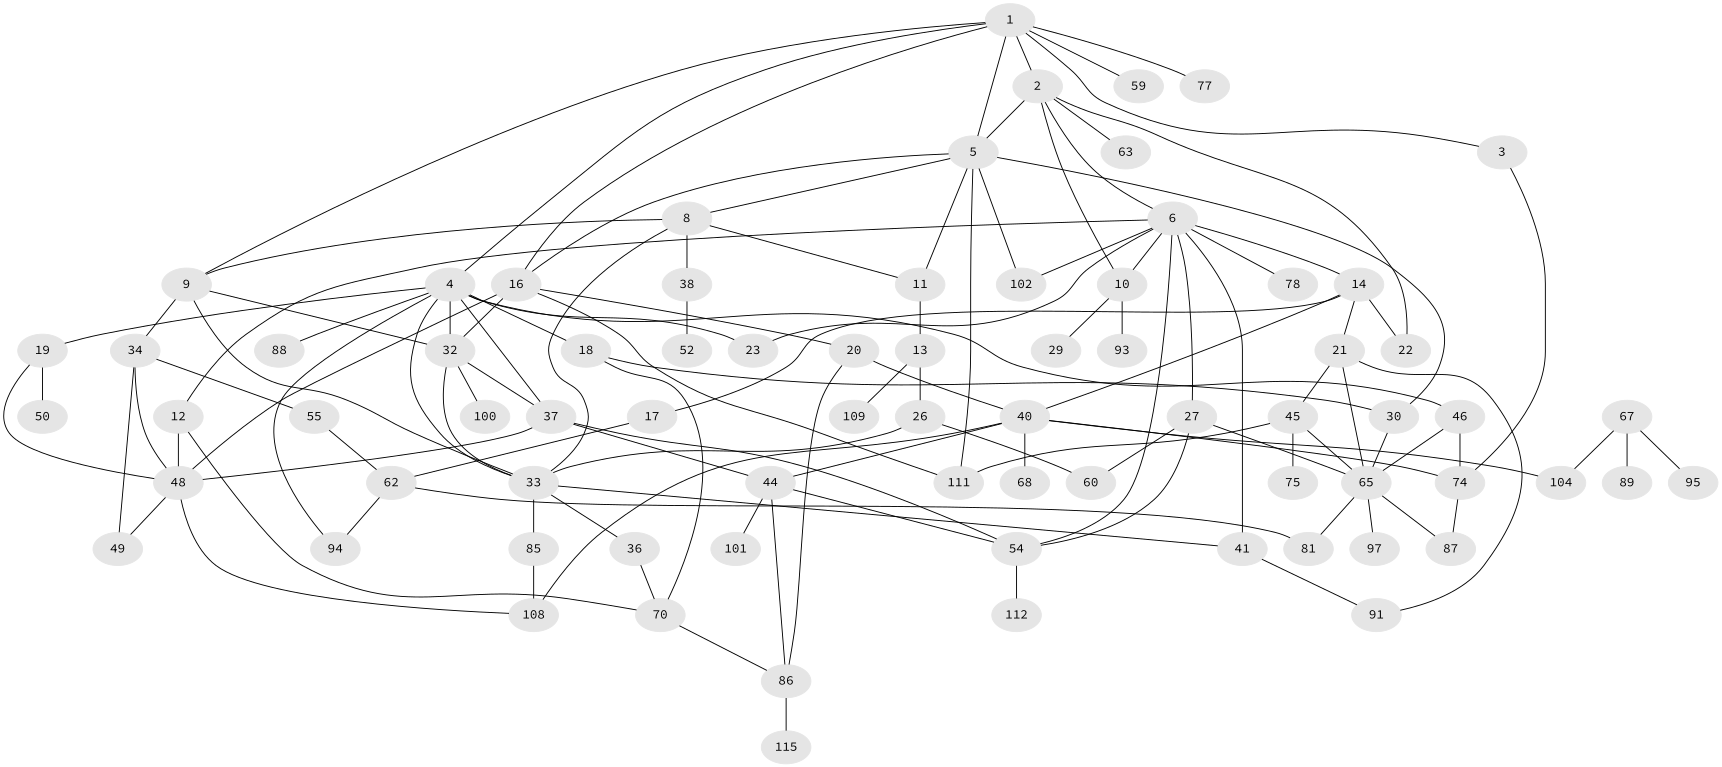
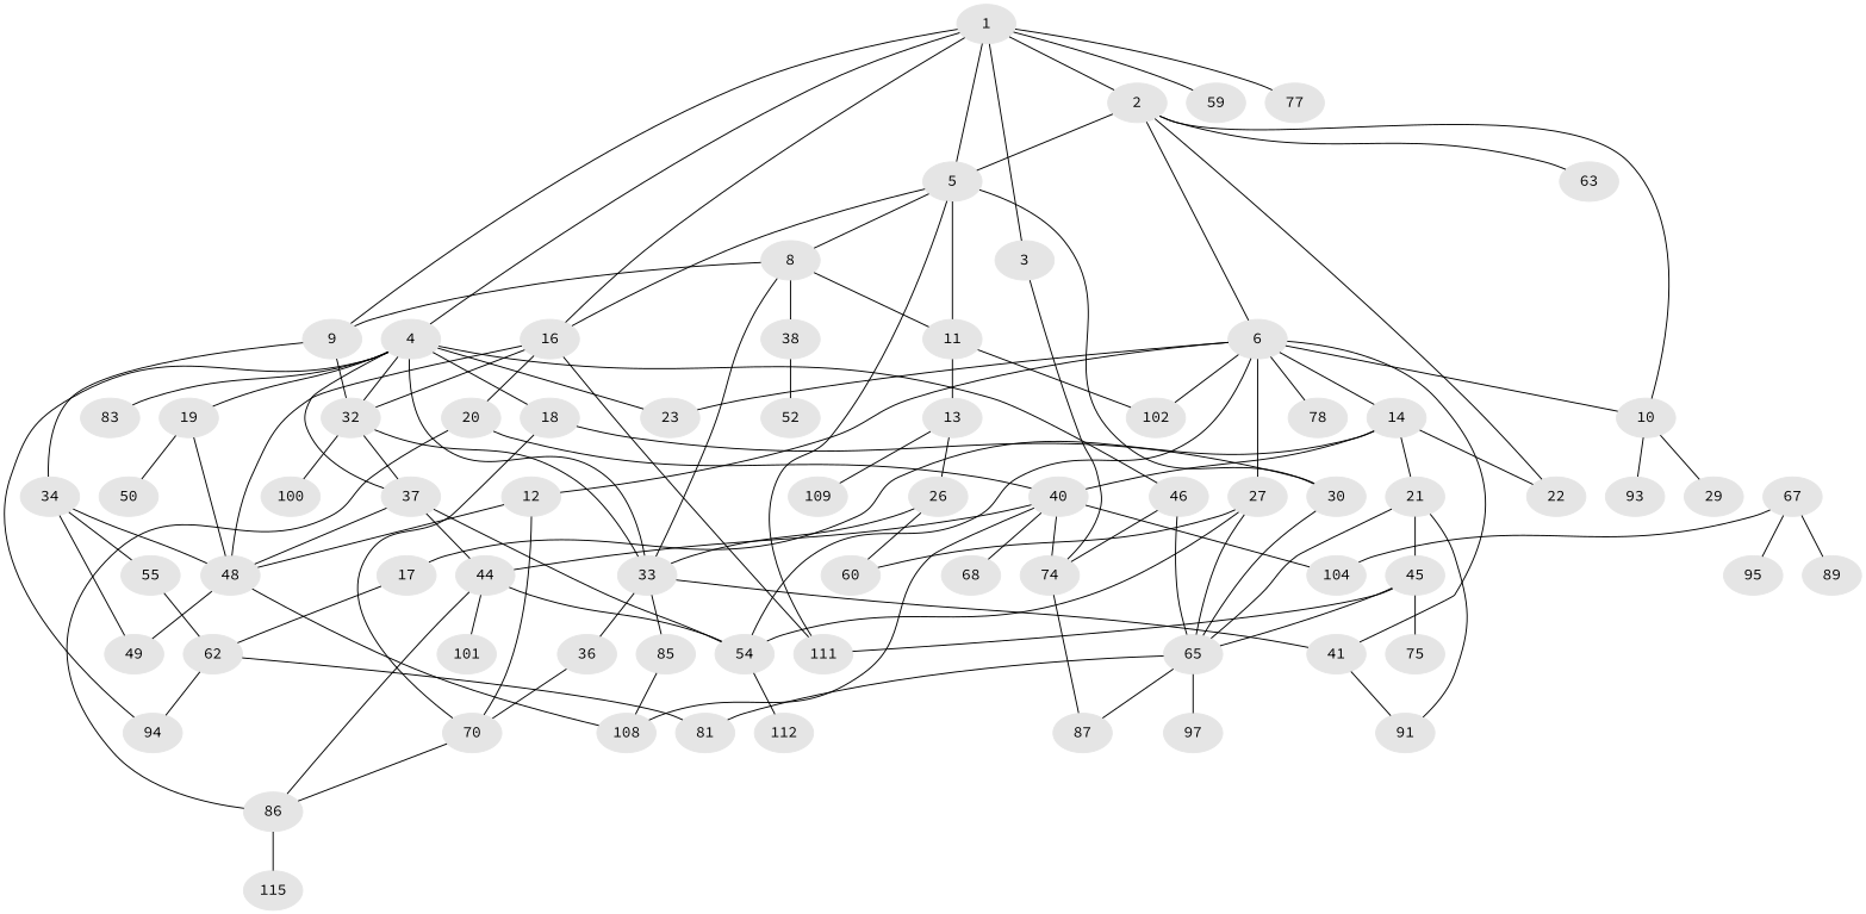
  graph {
    fontname="Source Code Pro"
    node [color=gray90 fontname="Source Code Pro" style=filled]
    edge [fontname="Source Code Pro"]
    1 [super="+57"]
    2 [super="+64"]
    3 [super="+29"]
    4 [super="+35"]
    5 [super="+7"]
    9 [super="+15"]
    16 [super="+113"]
    59 [super="+98"]
    77 [super="+84"]
    6 [super="+43"]
    10 [super="+56"]
    22
    63
    74 [super="+106"]
    18 [super="+25"]
    19
    23 [super="+24"]
    32 [super="+51"]
    33 [super="+73"]
    37 [super="+76"]
    46 [super="+105"]
-   88
+   88 [label=83]
    94
    8
    11 [super="+42"]
    30 [super="+107"]
    102 [super="+110"]
    111
    34
    48 [super="+61"]
    20 [super="+53"]
    12
    14 [super="+58"]
    27 [super="+92"]
    41 [super="+80"]
    54 [super="+93"]
    78
    n38 [label=29]
    n39 [label=93]
    87
    70 [super="+82"]
    50
    100
    36 [super="+69"]
    85
    44
    65 [super="+72"]
    38
    13 [super="+99"]
    17
    21 [super="+83"]
    40 [super="+47"]
    60
    91 [super="+96"]
    112
    52 [super="+66"]
    49
    55
    26 [super="+28"]
    109
    108
    86 [super="+114"]
    62 [super="+79"]
    45
    68 [super="+103"]
    104
    81
    115
    75
    97
    101
    67 [super="+71"]
    89
    95
    1 -- 2
    1 -- 3
    1 -- 4
    1 -- 5
    1 -- 9
    1 -- 16
    1 -- 59
    1 -- 77
    2 -- 5
    2 -- 6
    2 -- 10
    2 -- 22
    2 -- 63
    3 -- 74
    4 -- 18
    4 -- 19
    4 -- 23
    4 -- 32 [weight=2]
    4 -- 33
    4 -- 37
    4 -- 46
    4 -- 88
    4 -- 94
    5 -- 16
    5 -- 8
    5 -- 11
    5 -- 30
-   5 -- 102
+   11 -- 102
    5 -- 111
    9 -- 32
-   9 -- 33
    9 -- 34
    16 -- 32
    16 -- 111
    16 -- 48
    16 -- 20
    6 -- 10
    6 -- 23
    6 -- 102
    6 -- 12
    6 -- 14
    6 -- 27
    6 -- 41 [weight=2]
    6 -- 54
    6 -- 78
    10 -- n38
    10 -- n39
    74 -- 87
    18 -- 30
    18 -- 70
    19 -- 48
    19 -- 50
    32 -- 33
    32 -- 37
    32 -- 100
    33 -- 41
    33 -- 36
    33 -- 85
    37 -- 48
    37 -- 54
    37 -- 44
    46 -- 74
    46 -- 65
    8 -- 9
    8 -- 33
    8 -- 11
    8 -- 38
    11 -- 13
    30 -- 65
    34 -- 48
    34 -- 49
    34 -- 55
    48 -- 49
    48 -- 108
    20 -- 40
    20 -- 86
    12 -- 48
    12 -- 70
    14 -- 22
    14 -- 17
    14 -- 21
    14 -- 40
    27 -- 54
    27 -- 65
    27 -- 60
    41 -- 91
    54 -- 112
    70 -- 86
    36 -- 70
    85 -- 108
    44 -- 54
    44 -- 86
    44 -- 101
    65 -- 87
    65 -- 81
    65 -- 97
    38 -- 52
    13 -- 26
    13 -- 109
    17 -- 62
    21 -- 65
    21 -- 91
    21 -- 45
    40 -- 74
    40 -- 44
    40 -- 108
    40 -- 68
    40 -- 104
    55 -- 62
    26 -- 33
    26 -- 60
    86 -- 115
    62 -- 94
    62 -- 81
    45 -- 111
    45 -- 65
    45 -- 75
    67 -- 104
    67 -- 89
    67 -- 95
  }
